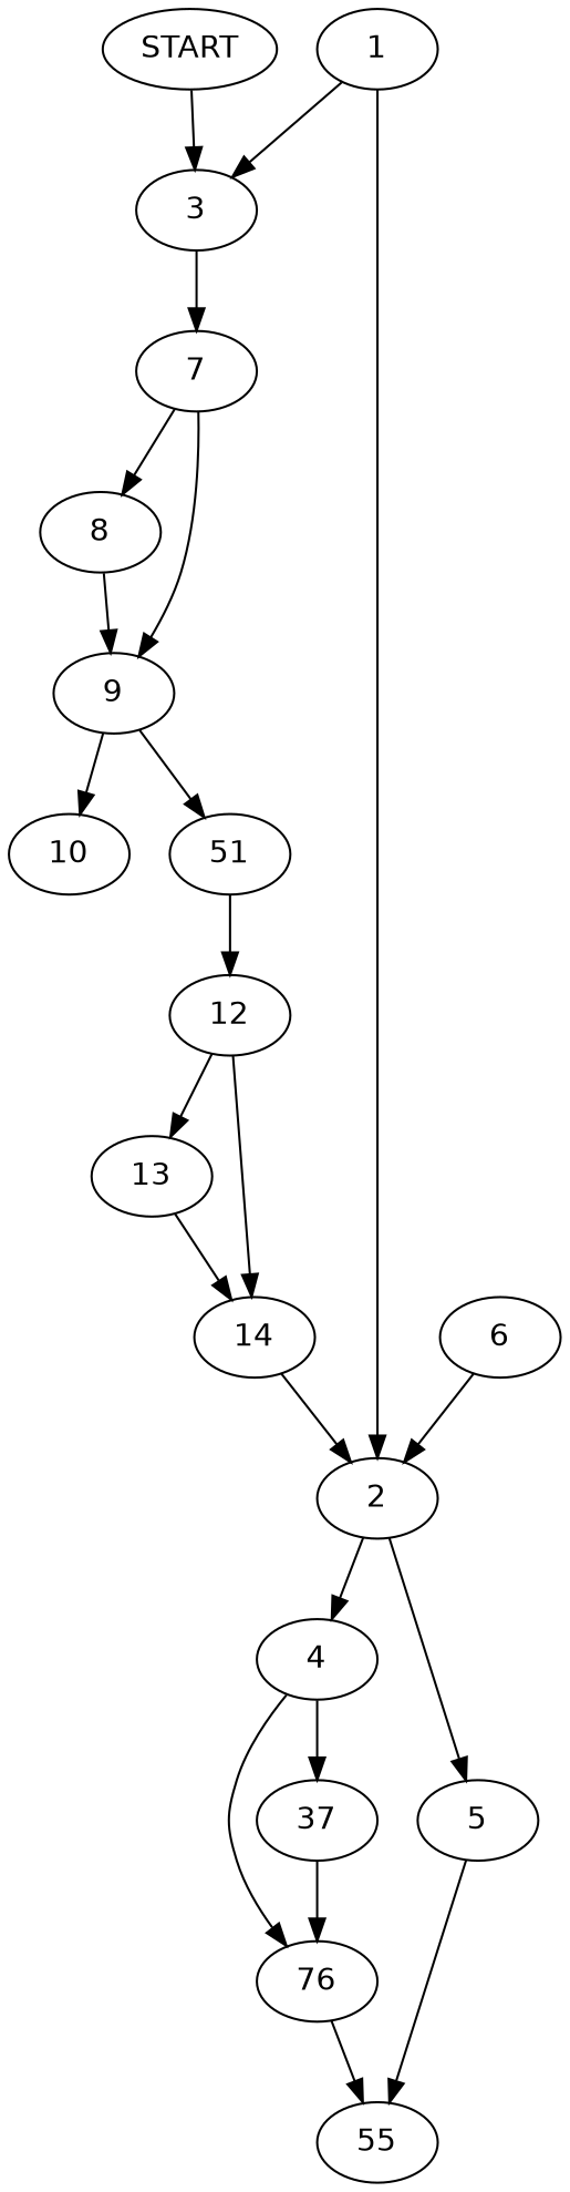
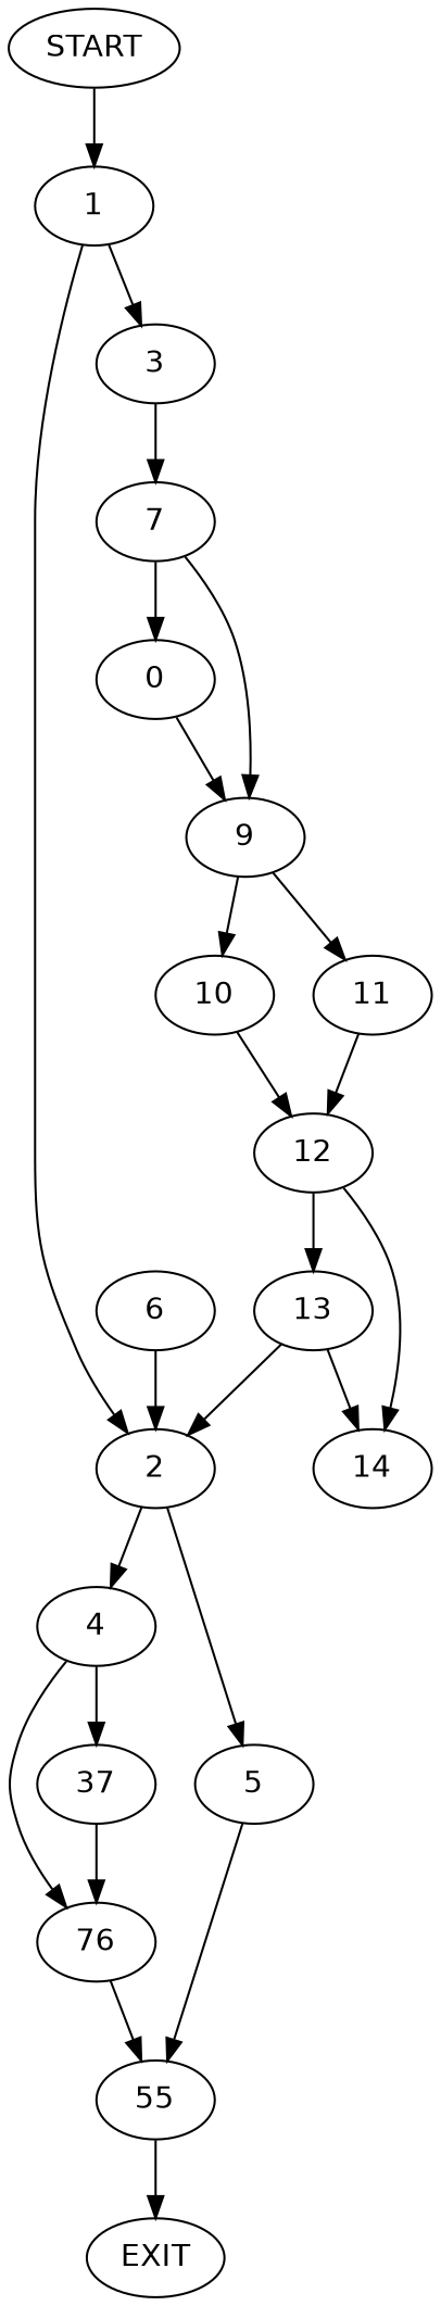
  digraph {
    fontname="DejaVu Sans"
    node [fontname="DejaVu Sans"]
    edge [fontname="DejaVu Sans"]
    n1 [label=START]
    1
    2
    3
+   n5 [label=EXIT]
    4
    5
    7
    n9 [label=76]
    n10 [label=37]
    n11 [label=55]
    6
-   8
+   8 [label=0]
    9
    10
-   11 [label=51]
+   11
    12
    13
    14
-   n1 -> 3
+   n1 -> 1
    1 -> 2
    1 -> 3
    2 -> 4
    2 -> 5
    3 -> 7
    4 -> n9
    4 -> n10
    5 -> n11
    7 -> 8
    7 -> 9
    n9 -> n11
    n10 -> n9
+   n11 -> n5
    6 -> 2
    8 -> 9
    9 -> 10
    9 -> 11
+   10 -> 12
    11 -> 12
    12 -> 13
    12 -> 14
    13 -> 14
-   14 -> 2
+   13 -> 2
  }
